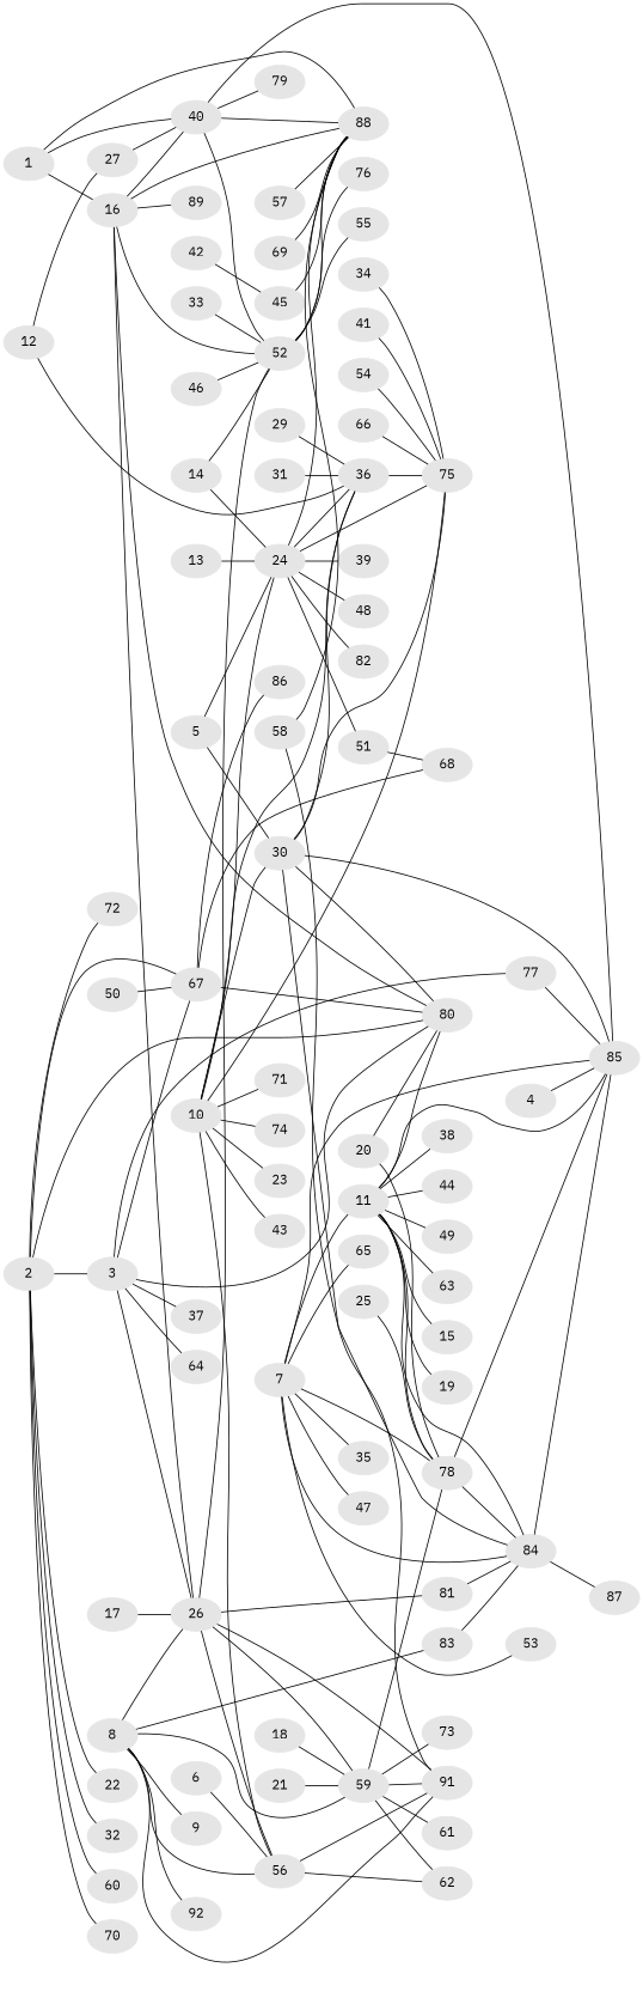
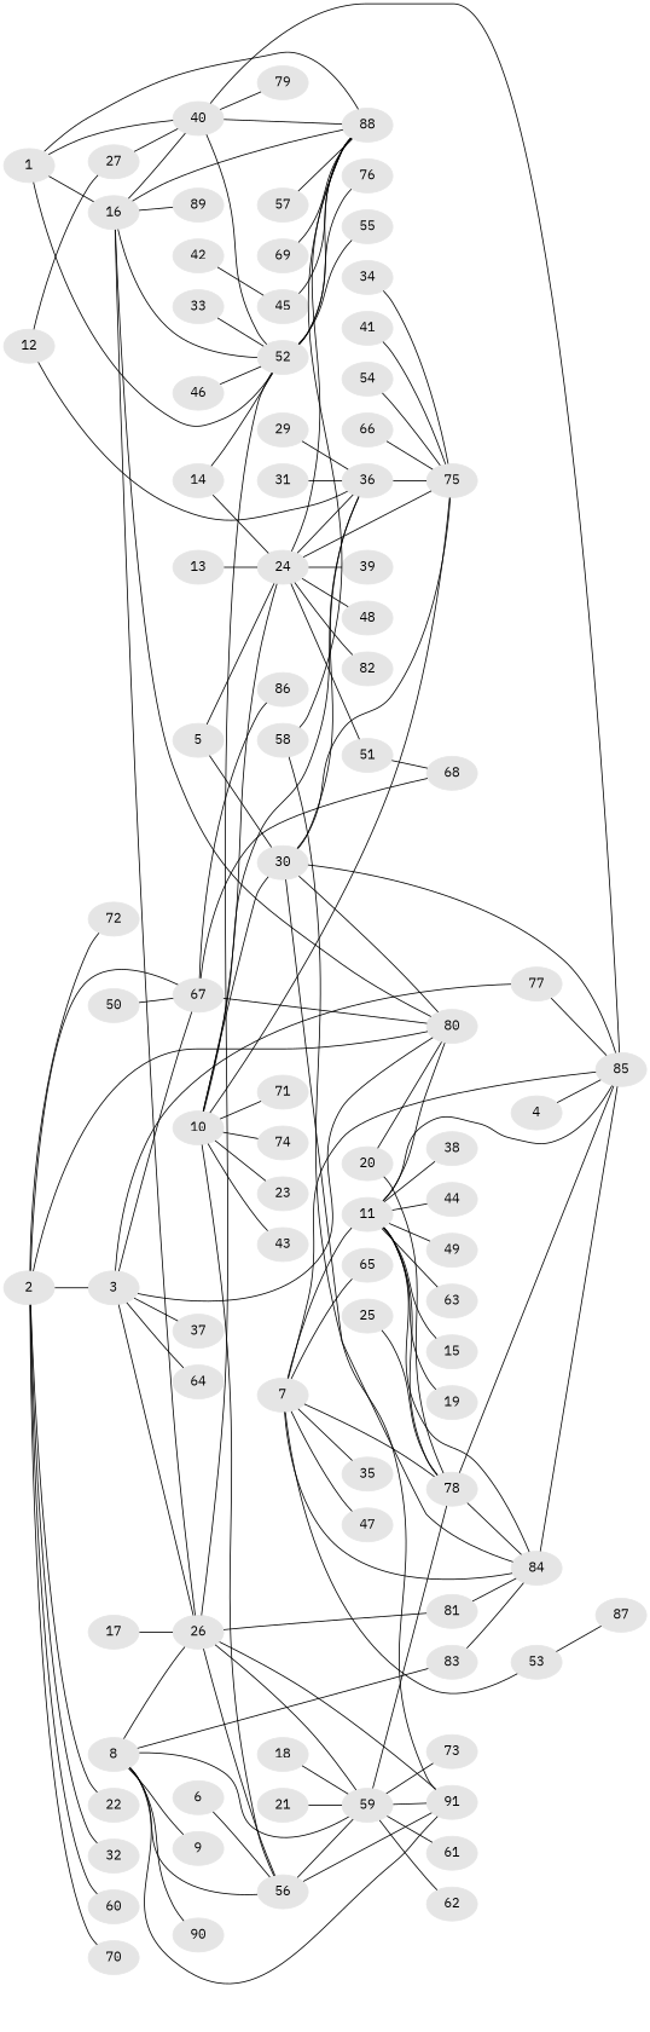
  graph {
    fontname="IBM Plex Mono"
    rankdir=LR
    node [color=gray90 fontname="IBM Plex Mono" style=filled]
    edge [fontname="IBM Plex Mono" weight=1.0]
    1
    16
    40
    52
    88
    80
    26
    89
    85
    79
    55
    76
    2
    3
    22
    32
    60
    67
    70
    72
    37
    64
    77
    68
    86
    56
    59
    91
    81
    4
    5
    24
    30
    36
    75
    39
    48
    51
    82
    6
    7
    11
    35
    47
    53
    65
    78
    84
    15
    19
    38
    44
    49
    63
    87
    8
    9
    83
-   90 [label=92]
+   90
    61
    62
    73
    10
    23
    43
    71
    74
    12
    27
    13
    14
    17
    18
    20
    21
    25
    29
    31
    33
    34
    41
    42
    45
    46
    50
    54
    57
    58
    66
    69
    1 -- 16 [weight=2.0]
    1 -- 40 [weight=2.0]
+   1 -- 52 [weight=2.0]
    1 -- 88 [weight=2.0]
    16 -- 40
    16 -- 52
    16 -- 88
    16 -- 80
    16 -- 26
    16 -- 89
    40 -- 52
    40 -- 88
    40 -- 85
    40 -- 79
    52 -- 88
    52 -- 55
    52 -- 76
    26 -- 52
    26 -- 56
    26 -- 59
    26 -- 91
    26 -- 81
    2 -- 80 [weight=2.0]
    2 -- 3 [weight=4.0]
    2 -- 22
    2 -- 32
    2 -- 60
    2 -- 67 [weight=2.0]
    2 -- 70
    2 -- 72
    3 -- 80 [weight=2.0]
    3 -- 26
    3 -- 67 [weight=2.0]
    3 -- 37
    3 -- 64
    3 -- 77
    67 -- 80
    67 -- 68
    67 -- 86
    77 -- 85
-   56 -- 62
+   56 -- 59
    56 -- 91
    59 -- 91
    59 -- 78
    59 -- 61
    59 -- 62
    59 -- 73
    81 -- 84
    4 -- 85
    5 -- 24
    5 -- 30
    24 -- 88
    24 -- 36 [weight=2.0]
    24 -- 75
    24 -- 39
    24 -- 48
    24 -- 51
    24 -- 82
    30 -- 80
    30 -- 85
    30 -- 36 [weight=2.0]
    30 -- 75
    30 -- 84
    36 -- 75 [weight=2.0]
    51 -- 68
    6 -- 56
    7 -- 85 [weight=2.0]
    7 -- 11 [weight=2.0]
    7 -- 35
    7 -- 47
    7 -- 53
    7 -- 65
    7 -- 78 [weight=2.0]
    7 -- 84 [weight=2.0]
    11 -- 80
    11 -- 85
    11 -- 78
    11 -- 84
    11 -- 15
    11 -- 19
    11 -- 38
    11 -- 44
    11 -- 49
    11 -- 63
    78 -- 85
    78 -- 84
    84 -- 85
-   84 -- 87
+   53 -- 87
    8 -- 26 [weight=2.0]
    8 -- 56 [weight=2.0]
    8 -- 59 [weight=2.0]
    8 -- 91 [weight=2.0]
    8 -- 9
    8 -- 83
    8 -- 90
    83 -- 84
    10 -- 56
    10 -- 24
    10 -- 30
    10 -- 36 [weight=2.0]
    10 -- 75
    10 -- 23
    10 -- 43
    10 -- 71
    10 -- 74
    12 -- 36
    12 -- 27
    27 -- 40
    13 -- 24
    14 -- 52
    14 -- 24
    17 -- 26
    18 -- 59
    20 -- 80
    20 -- 78
    21 -- 59
    25 -- 78
    29 -- 36
    31 -- 36
    33 -- 52
    34 -- 75
    41 -- 75
    42 -- 45
    45 -- 88
    46 -- 52
    50 -- 67
    54 -- 75
    57 -- 88
    58 -- 88
    58 -- 91
    66 -- 75
    69 -- 88
  }
